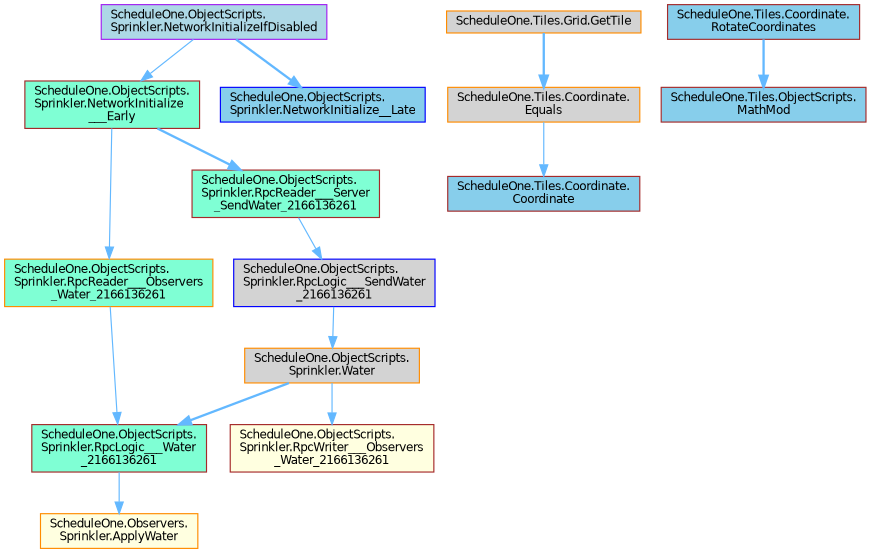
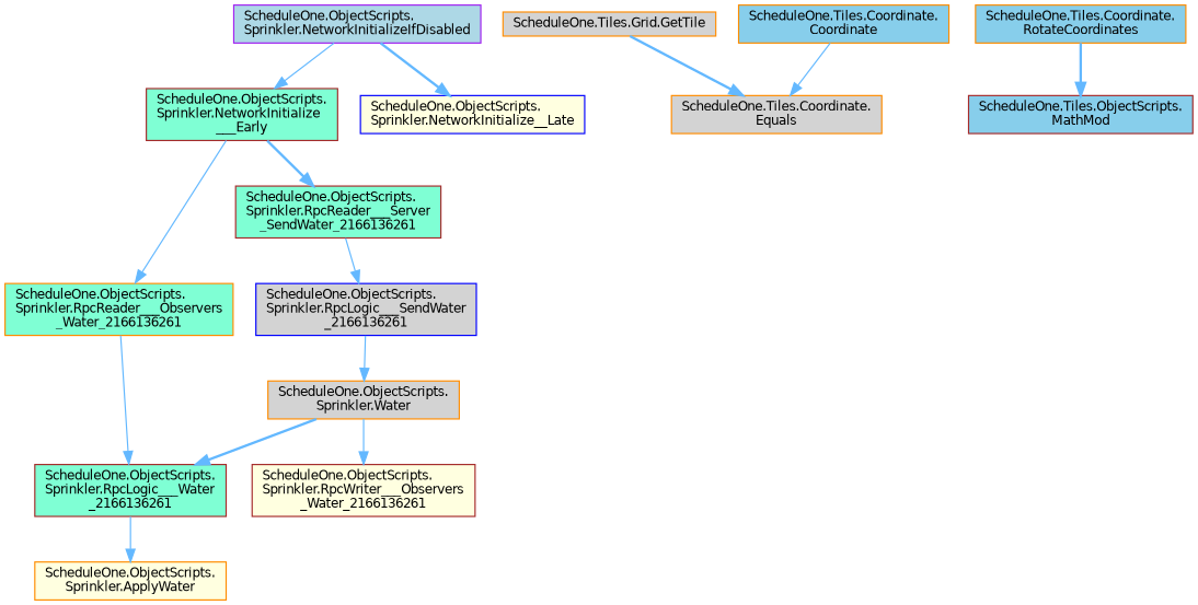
  digraph {
    rankdir=TB
    node [color=darkorange fillcolor=aquamarine fontname=Helvetica fontsize=10 shape=box style=filled]
    edge [color=steelblue1 fontname=Helvetica fontsize=10 labelfontname=Helvetica labelfontsize=10 style=solid]
    n1 [color=purple fillcolor=lightblue fontcolor=black height=0.2 label="ScheduleOne.ObjectScripts.\lSprinkler.NetworkInitializeIfDisabled" width=0.4]
    n2 [color=brown height=0.2 label="ScheduleOne.ObjectScripts.\lSprinkler.NetworkInitialize\l___Early" width=0.4]
-   n3 [color=blue fillcolor=skyblue height=0.2 label="ScheduleOne.ObjectScripts.\lSprinkler.NetworkInitialize__Late" width=0.4]
+   n3 [color=blue fillcolor=lightyellow height=0.2 label="ScheduleOne.ObjectScripts.\lSprinkler.NetworkInitialize__Late" width=0.4]
    n4 [height=0.2 label="ScheduleOne.ObjectScripts.\lSprinkler.RpcReader___Observers\l_Water_2166136261" width=0.4]
    n5 [color=brown height=0.2 label="ScheduleOne.ObjectScripts.\lSprinkler.RpcReader___Server\l_SendWater_2166136261" width=0.4]
    n6 [color=brown height=0.2 label="ScheduleOne.ObjectScripts.\lSprinkler.RpcLogic___Water\l_2166136261" width=0.4]
    n7 [color=blue fillcolor=lightgrey height=0.2 label="ScheduleOne.ObjectScripts.\lSprinkler.RpcLogic___SendWater\l_2166136261" width=0.4]
-   n8 [fillcolor=lightyellow height=0.2 label="ScheduleOne.Observers.\lSprinkler.ApplyWater" width=0.4]
+   n8 [fillcolor=lightyellow height=0.2 label="ScheduleOne.ObjectScripts.\lSprinkler.ApplyWater" width=0.4]
    n9 [fillcolor=lightgrey height=0.2 label="ScheduleOne.Tiles.Grid.GetTile" width=0.4]
    n10 [fillcolor=lightgrey height=0.2 label="ScheduleOne.Tiles.Coordinate.\lEquals" width=0.4]
-   n11 [color=brown fillcolor=skyblue height=0.2 label="ScheduleOne.Tiles.Coordinate.\lRotateCoordinates" width=0.4]
+   n11 [fillcolor=skyblue height=0.2 label="ScheduleOne.Tiles.Coordinate.\lRotateCoordinates" width=0.4]
    n12 [color=brown fillcolor=skyblue height=0.2 label="ScheduleOne.Tiles.ObjectScripts.\lMathMod" width=0.4]
-   n13 [color=brown fillcolor=skyblue height=0.2 label="ScheduleOne.Tiles.Coordinate.\lCoordinate" width=0.4]
+   n13 [fillcolor=skyblue height=0.2 label="ScheduleOne.Tiles.Coordinate.\lCoordinate" width=0.4]
    n14 [fillcolor=lightgrey height=0.2 label="ScheduleOne.ObjectScripts.\lSprinkler.Water" width=0.4]
    n15 [color=brown fillcolor=lightyellow height=0.2 label="ScheduleOne.ObjectScripts.\lSprinkler.RpcWriter___Observers\l_Water_2166136261" width=0.4]
    n1 -> n2
    n1 -> n3 [style=bold]
    n2 -> n4
    n2 -> n5 [style=bold]
    n4 -> n6
    n5 -> n7
    n6 -> n8
    n7 -> n14
    n9 -> n10 [style=bold]
-   n10 -> n13
+   n13 -> n10
    n11 -> n12 [style=bold]
    n14 -> n6 [style=bold]
    n14 -> n15
  }
